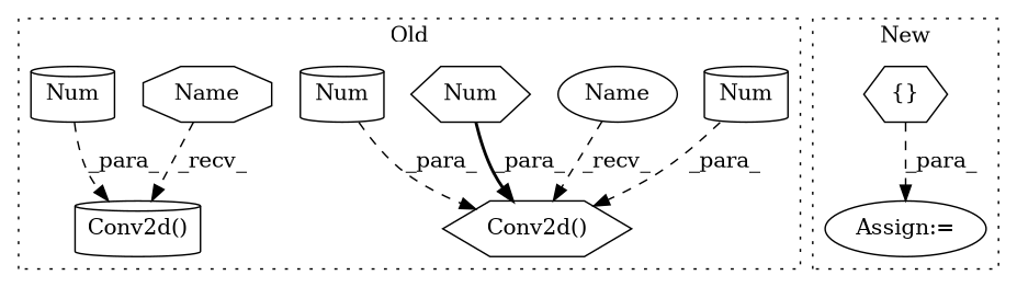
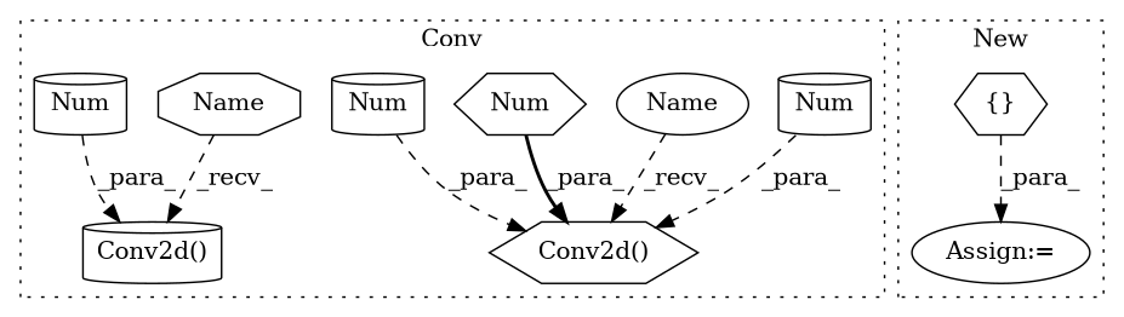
  digraph {
    node [a=76 l=1 shape=cylinder]
    edge [style=dashed]
    n1 [a=75 l="10,13" label="Conv2d()" s="4577,4635" shape=hexagon]
    n2 [label=Num s=4631 shape=hexagon]
    n3 [label=Num s=4628]
    n4 [a=75 l="10,70" label="Conv2d()" s="4743,4821"]
    n5 [label=Num s=4634]
    n6 [label=Num s=4820]
    n7 [a=87 l=2 label=Name s=4743 shape=octagon]
    n8 [a=87 l=2 label=Name s=4577 shape=ellipse]
    n9 [a=59 l="2,1" label="{}" s="2590,2590" shape=hexagon]
    n10 [a=68 l=3 label="Assign:=" s=2587 shape=ellipse]
    subgraph cluster_1 {
-     label=Old
+     label=Conv
      style=dotted
      n1
      n2
      n3
      n4
      n5
      n6
      n7
      n8
    }
    subgraph cluster_2 {
      label=New
      style=dotted
      n9
      n10
    }
    n2 -> n1 [label=_para_ style=bold]
    n3 -> n1 [label=_para_]
    n5 -> n1 [label=_para_]
    n6 -> n4 [label=_para_]
    n7 -> n4 [label=_recv_]
    n8 -> n1 [label=_recv_]
    n9 -> n10 [label=_para_]
  }
